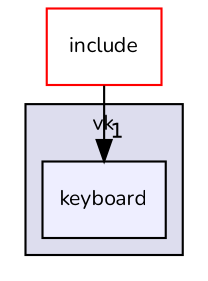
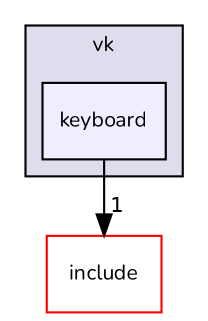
  digraph {
    compound=true
    fontname=Nunito
    node [fontname=Nunito fontsize=10 shape=box style=filled]
    n1 [fillcolor="#eeeeff" label=keyboard pencolor=black]
    n2 [color=red fillcolor=white label=include]
    subgraph cluster_1 {
      bgcolor="#ddddee"
      fontsize=10
      label=vk
      pencolor=black
      n1
    }
-   n2 -> n1 [headlabel=1 labeldistance=1.5 labelfontname=Helvetica labelfontsize=10 fontname=Nunito]
+   n1 -> n2 [headlabel=1 labeldistance=1.5 labelfontname=Helvetica labelfontsize=10 fontname=Nunito]
  }
